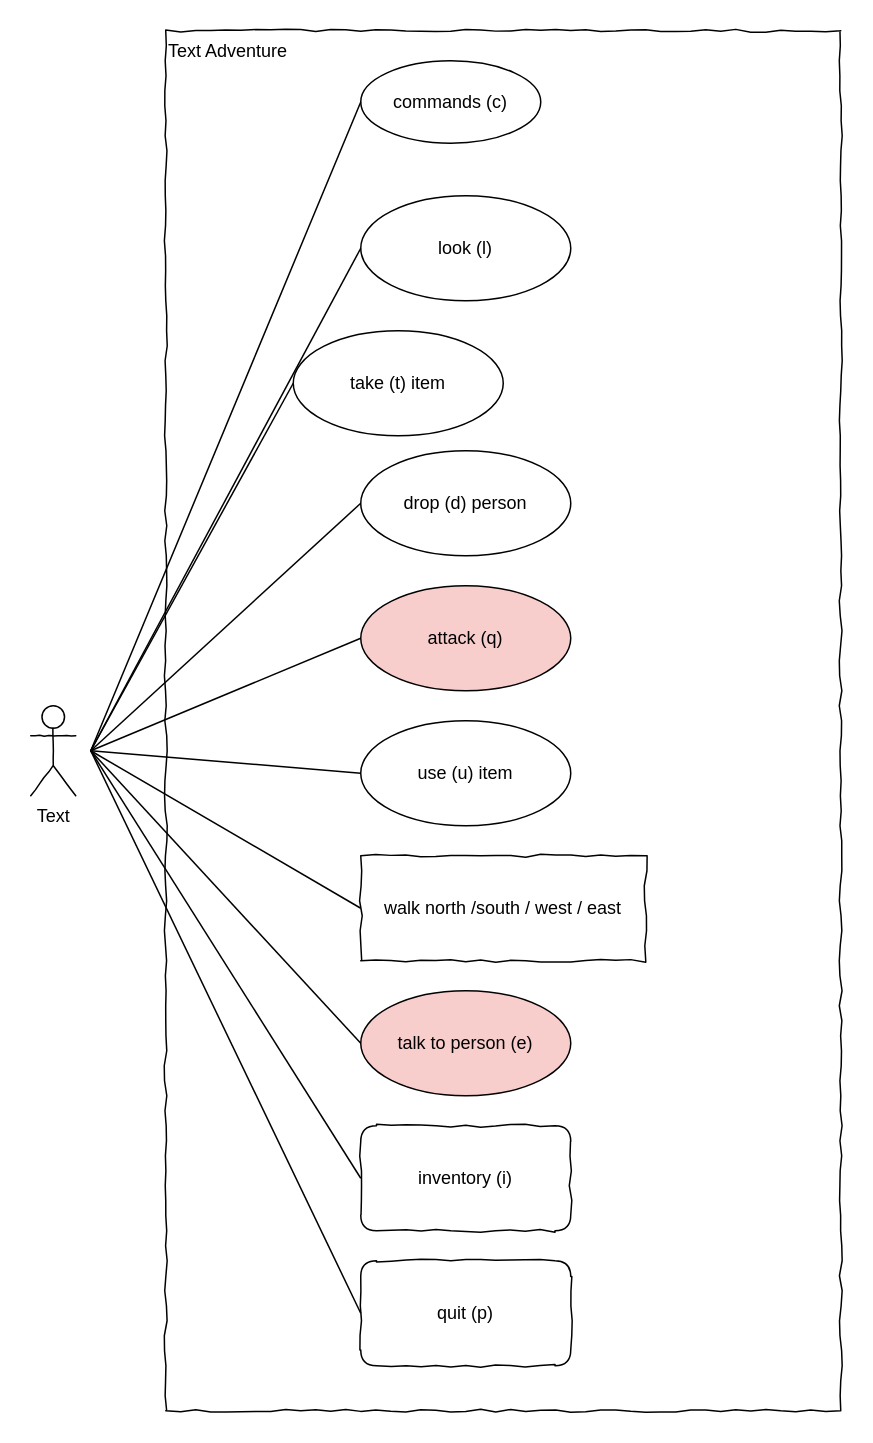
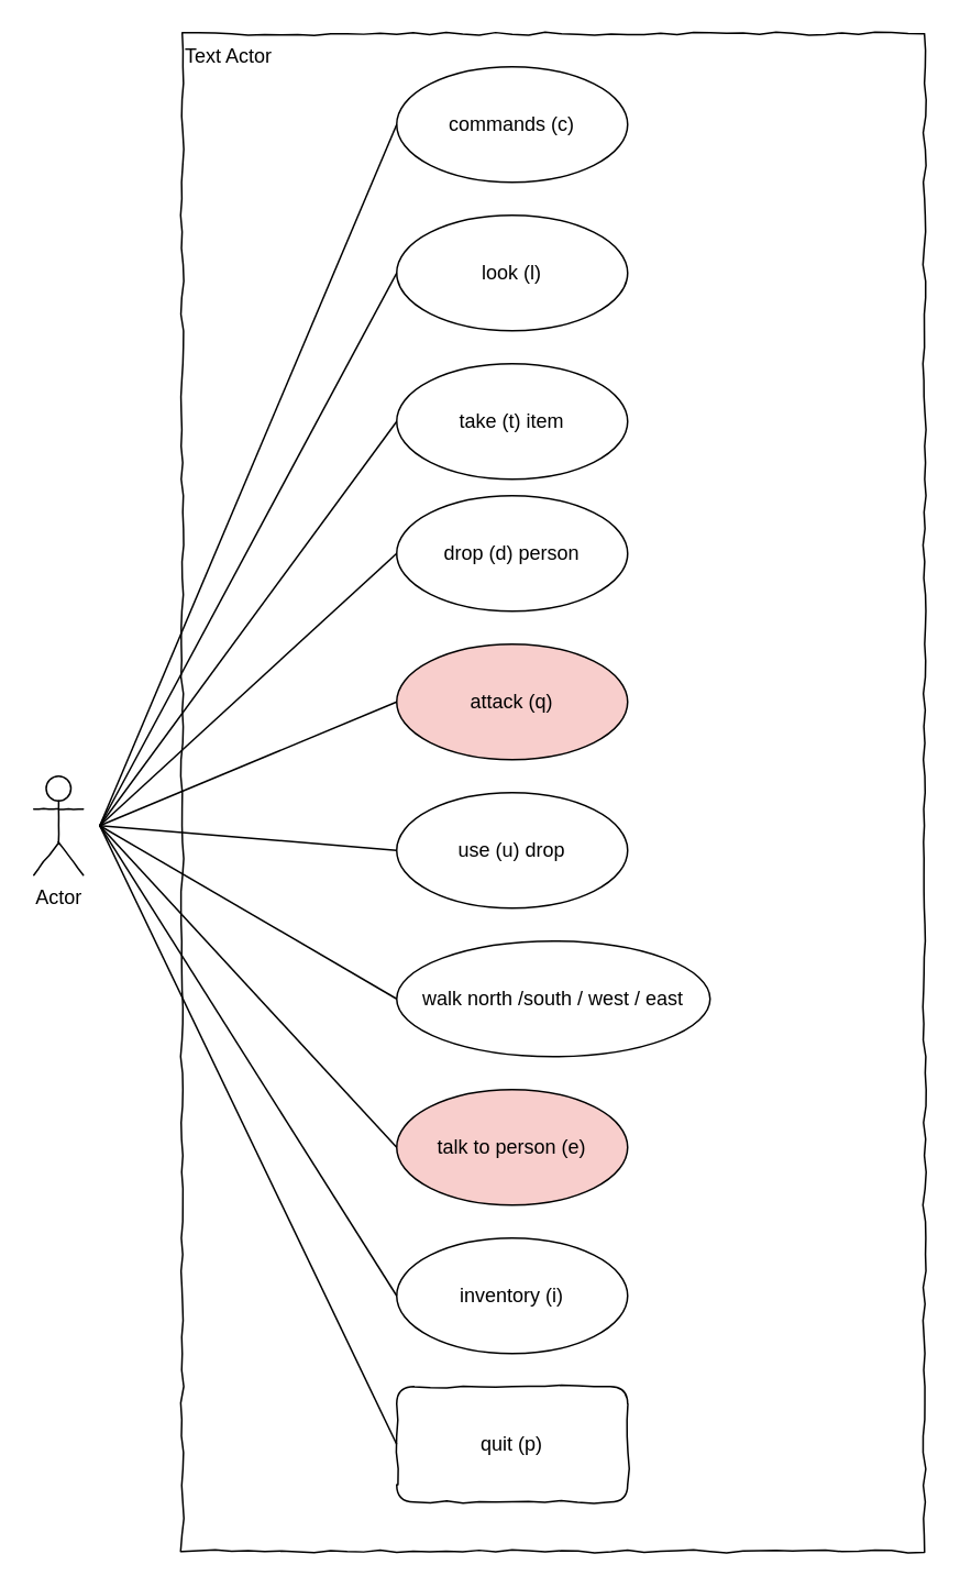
  <mxCell id="0" />
  <mxCell id="1" parent="0" />
- <mxCell id="2" value="&lt;div style=&quot;text-align: left&quot;&gt;&lt;span&gt;Text Adventure&lt;/span&gt;&lt;/div&gt;" style="rounded=0;whiteSpace=wrap;html=1;shadow=0;glass=0;comic=1;strokeColor=#000000;labelPosition=center;verticalLabelPosition=middle;align=left;verticalAlign=top;absoluteArcSize=1;arcSize=50;" vertex="1" parent="1"><mxGeometry x="110" y="20" width="450" height="920" as="geometry" /></mxCell>
- <mxCell id="3" value="Text" style="shape=umlActor;verticalLabelPosition=bottom;labelBackgroundColor=#ffffff;verticalAlign=top;html=1;rounded=1;shadow=0;comic=1;strokeWidth=1;comic=1" vertex="1" parent="1"><mxGeometry x="20" y="470" width="30" height="60" as="geometry" /></mxCell>
- <mxCell id="4" value="commands (c)" style="ellipse;whiteSpace=wrap;html=1;rounded=1;shadow=0;strokeWidth=1;comic=1;" vertex="1" parent="1"><mxGeometry x="240" y="40" width="120" height="55" as="geometry" /></mxCell>
+ <mxCell id="2" value="&lt;div style=&quot;text-align: left&quot;&gt;&lt;span&gt;Text Actor&lt;/span&gt;&lt;/div&gt;" style="rounded=0;whiteSpace=wrap;html=1;shadow=0;glass=0;comic=1;strokeColor=#000000;labelPosition=center;verticalLabelPosition=middle;align=left;verticalAlign=top;absoluteArcSize=1;arcSize=50;" vertex="1" parent="1"><mxGeometry x="110" y="20" width="450" height="920" as="geometry" /></mxCell>
+ <mxCell id="3" value="Actor" style="shape=umlActor;verticalLabelPosition=bottom;labelBackgroundColor=#ffffff;verticalAlign=top;html=1;rounded=1;shadow=0;comic=1;strokeWidth=1;comic=1" vertex="1" parent="1"><mxGeometry x="20" y="470" width="30" height="60" as="geometry" /></mxCell>
+ <mxCell id="4" value="commands (c)" style="ellipse;whiteSpace=wrap;html=1;rounded=1;shadow=0;strokeWidth=1;comic=1;" vertex="1" parent="1"><mxGeometry x="240" y="40" width="140" height="70" as="geometry" /></mxCell>
  <mxCell id="5" value="look (l)&lt;span style=&quot;color: rgba(0 , 0 , 0 , 0) ; font-family: monospace ; font-size: 0px&quot;&gt;CmxGraphModel%3E%3Croot%3E%3CmxCell%20id%3D%220%22%2F%3E%3CmxCell%20id%3D%221%22%20parent%3D%220%22%2F%3E%3CmxCell%20id%3D%222%22%20value%3D%22commands%20(c)%22%20style%3D%22ellipse%3BwhiteSpace%3Dwrap%3Bhtml%3D1%3Brounded%3D1%3Bshadow%3D0%3BstrokeWidth%3D1%3Bcomic%3D1%3B%22%20vertex%3D%221%22%20parent%3D%221%22%3E%3CmxGeometry%20x%3D%22270%22%20y%3D%22160%22%20width%3D%22140%22%20height%3D%2270%22%20as%3D%22geometry%22%2F%3E%3C%2FmxCell%3E%3C%2Froot%3E%3C%2FmxGraphModel%3&lt;/span&gt;" style="ellipse;whiteSpace=wrap;html=1;rounded=1;shadow=0;strokeWidth=1;comic=1;" vertex="1" parent="1"><mxGeometry x="240" y="130" width="140" height="70" as="geometry" /></mxCell>
- <mxCell id="6" value="inventory (i)" style="whiteSpace=wrap;html=1;shadow=0;strokeWidth=1;comic=1;rounded=1;" vertex="1" parent="1"><mxGeometry x="240" y="750" width="140" height="70" as="geometry" /></mxCell>
- <mxCell id="7" value="take (t) item" style="ellipse;whiteSpace=wrap;html=1;rounded=1;shadow=0;strokeWidth=1;comic=1;" vertex="1" parent="1"><mxGeometry x="195" y="220" width="140" height="70" as="geometry" /></mxCell>
+ <mxCell id="6" value="inventory (i)" style="ellipse;whiteSpace=wrap;html=1;rounded=1;shadow=0;strokeWidth=1;comic=1;" vertex="1" parent="1"><mxGeometry x="240" y="750" width="140" height="70" as="geometry" /></mxCell>
+ <mxCell id="7" value="take (t) item" style="ellipse;whiteSpace=wrap;html=1;rounded=1;shadow=0;strokeWidth=1;comic=1;" vertex="1" parent="1"><mxGeometry x="240" y="220" width="140" height="70" as="geometry" /></mxCell>
  <mxCell id="8" value="drop (d) person" style="ellipse;whiteSpace=wrap;html=1;rounded=1;shadow=0;strokeWidth=1;comic=1;" vertex="1" parent="1"><mxGeometry x="240" y="300" width="140" height="70" as="geometry" /></mxCell>
  <mxCell id="9" value="attack (q)" style="ellipse;whiteSpace=wrap;html=1;rounded=1;shadow=0;strokeWidth=1;comic=1;fillColor=#f8cecc;" vertex="1" parent="1"><mxGeometry x="240" y="390" width="140" height="70" as="geometry" /></mxCell>
- <mxCell id="10" value="use (u) item" style="ellipse;whiteSpace=wrap;html=1;rounded=1;shadow=0;strokeWidth=1;comic=1;" vertex="1" parent="1"><mxGeometry x="240" y="480" width="140" height="70" as="geometry" /></mxCell>
- <mxCell id="11" value="walk north /south / west / east" style="whiteSpace=wrap;html=1;shadow=0;strokeWidth=1;comic=1;rounded=0;" vertex="1" parent="1"><mxGeometry x="240" y="570" width="190" height="70" as="geometry" /></mxCell>
+ <mxCell id="10" value="use (u) drop" style="ellipse;whiteSpace=wrap;html=1;rounded=1;shadow=0;strokeWidth=1;comic=1;" vertex="1" parent="1"><mxGeometry x="240" y="480" width="140" height="70" as="geometry" /></mxCell>
+ <mxCell id="11" value="walk north /south / west / east" style="ellipse;whiteSpace=wrap;html=1;rounded=1;shadow=0;strokeWidth=1;comic=1;" vertex="1" parent="1"><mxGeometry x="240" y="570" width="190" height="70" as="geometry" /></mxCell>
  <mxCell id="12" value="talk to person (e)" style="ellipse;whiteSpace=wrap;html=1;rounded=1;shadow=0;strokeWidth=1;comic=1;fillColor=#f8cecc;" vertex="1" parent="1"><mxGeometry x="240" y="660" width="140" height="70" as="geometry" /></mxCell>
  <mxCell id="13" value="quit (p)" style="whiteSpace=wrap;html=1;shadow=0;strokeWidth=1;comic=1;rounded=1;" vertex="1" parent="1"><mxGeometry x="240" y="840" width="140" height="70" as="geometry" /></mxCell>
  <mxCell id="14" value="" style="endArrow=none;html=1;entryX=0;entryY=0.5;entryDx=0;entryDy=0;" edge="1" parent="1" target="4"><mxGeometry width="50" height="50" relative="1" as="geometry"><mxPoint x="60" y="500" as="sourcePoint" /><mxPoint x="510" y="380" as="targetPoint" /></mxGeometry></mxCell>
  <mxCell id="15" value="" style="endArrow=none;html=1;entryX=0;entryY=0.5;entryDx=0;entryDy=0;" edge="1" parent="1" target="7"><mxGeometry width="50" height="50" relative="1" as="geometry"><mxPoint x="60" y="500" as="sourcePoint" /><mxPoint x="160" y="85" as="targetPoint" /></mxGeometry></mxCell>
  <mxCell id="16" value="" style="endArrow=none;html=1;entryX=0;entryY=0.5;entryDx=0;entryDy=0;" edge="1" parent="1" target="5"><mxGeometry width="50" height="50" relative="1" as="geometry"><mxPoint x="60" y="500" as="sourcePoint" /><mxPoint x="170" y="95" as="targetPoint" /></mxGeometry></mxCell>
  <mxCell id="17" value="" style="endArrow=none;html=1;entryX=0;entryY=0.5;entryDx=0;entryDy=0;" edge="1" parent="1" target="8"><mxGeometry width="50" height="50" relative="1" as="geometry"><mxPoint x="60" y="500" as="sourcePoint" /><mxPoint x="180" y="105" as="targetPoint" /></mxGeometry></mxCell>
  <mxCell id="18" value="" style="endArrow=none;html=1;entryX=0;entryY=0.5;entryDx=0;entryDy=0;" edge="1" parent="1" target="9"><mxGeometry width="50" height="50" relative="1" as="geometry"><mxPoint x="60" y="500" as="sourcePoint" /><mxPoint x="190" y="115" as="targetPoint" /></mxGeometry></mxCell>
  <mxCell id="19" value="" style="endArrow=none;html=1;exitX=0;exitY=0.5;exitDx=0;exitDy=0;" edge="1" parent="1" source="10"><mxGeometry width="50" height="50" relative="1" as="geometry"><mxPoint x="110" y="550" as="sourcePoint" /><mxPoint x="60" y="500" as="targetPoint" /></mxGeometry></mxCell>
  <mxCell id="20" value="" style="endArrow=none;html=1;entryX=0;entryY=0.5;entryDx=0;entryDy=0;" edge="1" parent="1" target="11"><mxGeometry width="50" height="50" relative="1" as="geometry"><mxPoint x="60" y="500" as="sourcePoint" /><mxPoint x="210" y="135" as="targetPoint" /></mxGeometry></mxCell>
  <mxCell id="21" value="" style="endArrow=none;html=1;exitX=0;exitY=0.5;exitDx=0;exitDy=0;" edge="1" parent="1" source="12"><mxGeometry width="50" height="50" relative="1" as="geometry"><mxPoint x="130" y="570" as="sourcePoint" /><mxPoint x="60" y="500" as="targetPoint" /></mxGeometry></mxCell>
  <mxCell id="22" value="" style="endArrow=none;html=1;exitX=0;exitY=0.5;exitDx=0;exitDy=0;" edge="1" parent="1" source="6"><mxGeometry width="50" height="50" relative="1" as="geometry"><mxPoint x="140" y="580" as="sourcePoint" /><mxPoint x="60" y="500" as="targetPoint" /></mxGeometry></mxCell>
  <mxCell id="23" value="" style="endArrow=none;html=1;entryX=0;entryY=0.5;entryDx=0;entryDy=0;" edge="1" parent="1" target="13"><mxGeometry width="50" height="50" relative="1" as="geometry"><mxPoint x="60" y="500" as="sourcePoint" /><mxPoint x="240" y="165" as="targetPoint" /></mxGeometry></mxCell>
